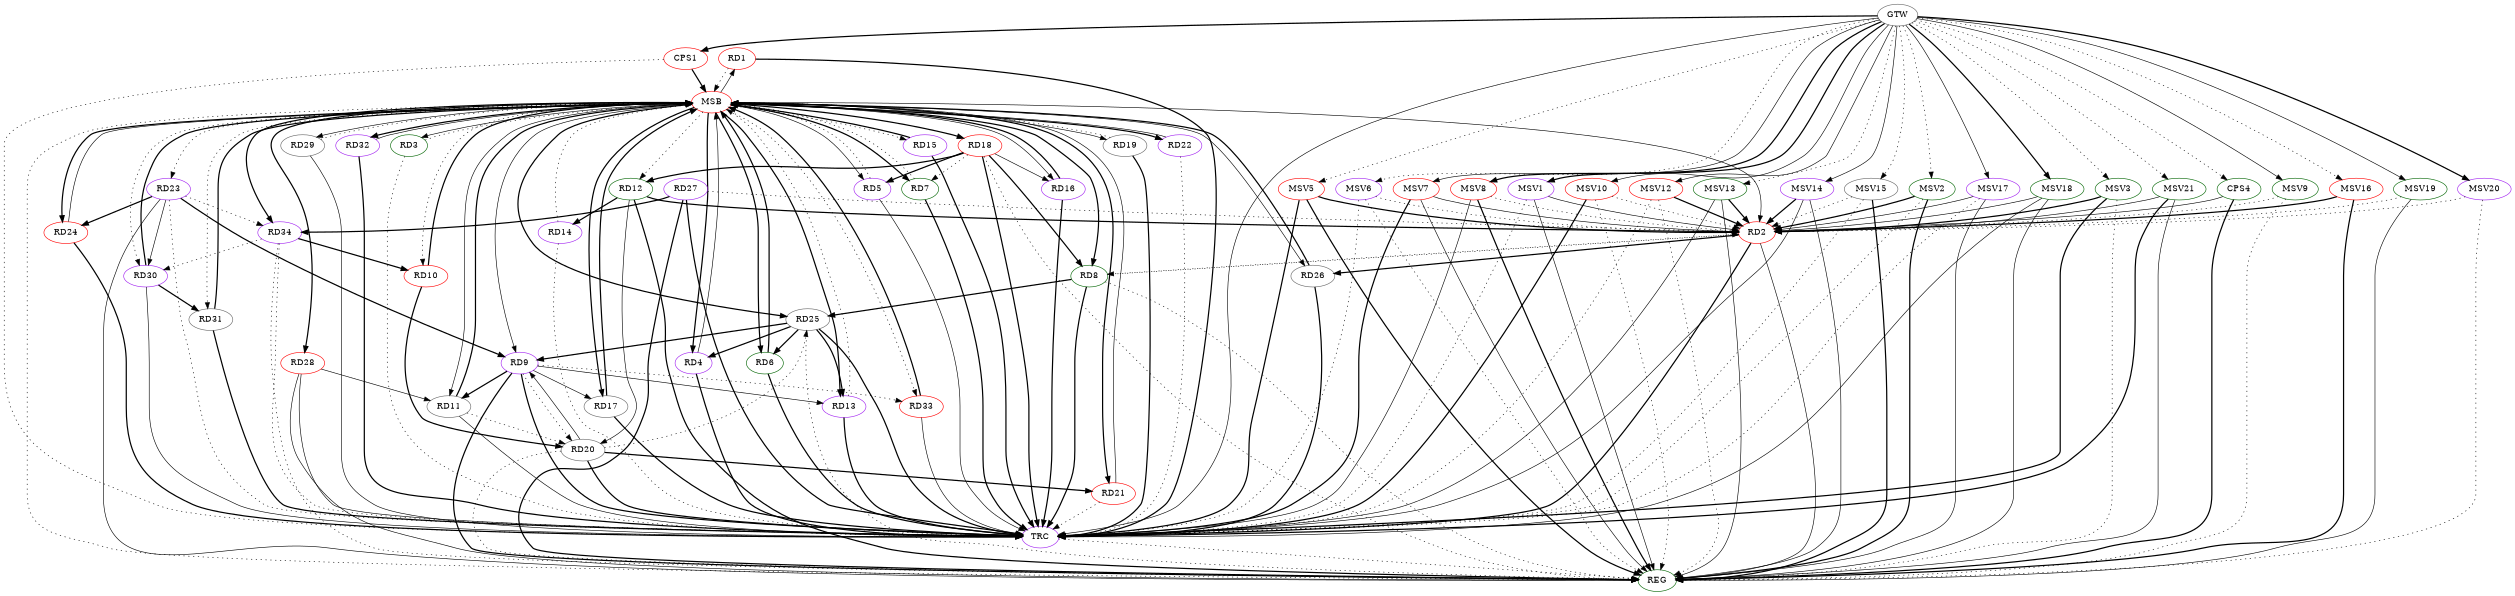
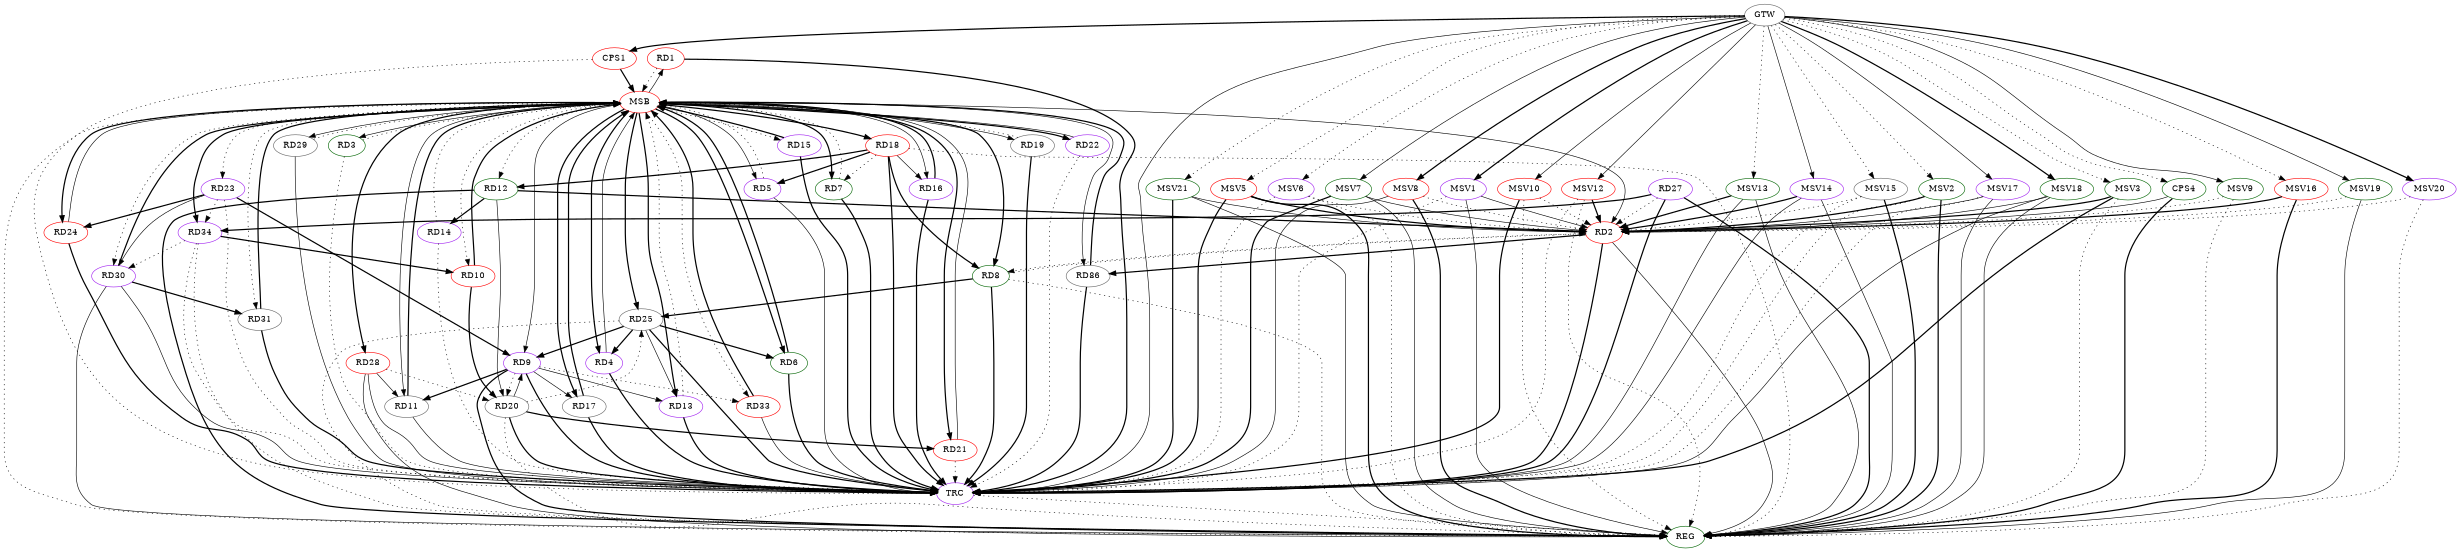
  strict digraph {
    node [color=purple]
    edge [style=bold]
    n1 [color=red label=RD1]
    n2 [color=red label=MSB]
    n3 [label=TRC]
    n4 [color=red label=RD2]
    n5 [color=darkgreen label=RD8]
-   n6 [color=gray40 label=RD26]
+   n6 [color=gray40 label=RD86]
    n7 [color=darkgreen label=REG]
    n8 [color=darkgreen label=RD3]
    n9 [label=RD4]
    n10 [label=RD5]
    n11 [color=darkgreen label=RD6]
    n12 [color=darkgreen label=RD7]
    n13 [color=gray40 label=RD25]
    n14 [label=RD9]
    n15 [color=gray40 label=RD11]
    n16 [label=RD13]
    n17 [color=gray40 label=RD17]
    n18 [color=red label=RD33]
    n19 [color=red label=RD10]
    n20 [color=darkgreen label=RD12]
    n21 [label=RD15]
    n22 [label=RD16]
    n23 [color=red label=RD18]
    n24 [color=gray40 label=RD19]
    n25 [color=red label=RD21]
    n26 [label=RD22]
    n27 [label=RD23]
    n28 [color=red label=RD24]
    n29 [label=RD30]
    n30 [color=gray40 label=RD31]
    n31 [label=RD34]
    n32 [color=red label=RD28]
    n33 [color=gray40 label=RD29]
-   n34 [label=RD32]
    n35 [color=gray40 label=RD20]
    n36 [label=RD14]
    n37 [label=RD27]
    n38 [color=red label=CPS1]
    n39 [color=gray40 label=GTW]
    n40 [label=MSV1]
    n41 [color=darkgreen label=MSV2]
    n42 [color=darkgreen label=MSV3]
    n43 [color=darkgreen label=CPS4]
    n44 [color=red label=MSV5]
    n45 [label=MSV6]
-   n46 [color=red label=MSV7]
+   n46 [color=darkgreen label=MSV7]
    n47 [color=red label=MSV8]
    n48 [color=darkgreen label=MSV9]
    n49 [color=red label=MSV10]
    n50 [color=red label=MSV12]
    n51 [color=darkgreen label=MSV13]
    n52 [label=MSV14]
    n53 [color=gray40 label=MSV15]
    n54 [color=red label=MSV16]
    n55 [label=MSV17]
    n56 [color=darkgreen label=MSV18]
    n57 [color=darkgreen label=MSV19]
    n58 [label=MSV20]
    n59 [color=darkgreen label=MSV21]
    n1 -> n2 [style=dotted]
    n1 -> n3
    n2 -> n1 [style=solid]
    n2 -> n4 [style=solid]
    n2 -> n5
    n2 -> n6 [style=solid]
    n2 -> n7 [style=dotted]
    n2 -> n8 [style=solid]
    n2 -> n9
    n2 -> n10 [style=solid]
    n2 -> n11
    n2 -> n12
    n2 -> n13
    n2 -> n14 [style=solid]
    n2 -> n15 [style=solid]
    n2 -> n16
    n2 -> n17
    n2 -> n18 [style=dotted]
    n2 -> n19 [style=dotted]
    n2 -> n20 [style=dotted]
    n2 -> n21 [style=dotted]
    n2 -> n22 [style=solid]
    n2 -> n23
    n2 -> n24 [style=solid]
    n2 -> n25
    n2 -> n26
    n2 -> n27 [style=dotted]
    n2 -> n28
    n2 -> n29 [style=dotted]
    n2 -> n30 [style=dotted]
    n2 -> n31
    n2 -> n32
    n2 -> n33 [style=solid]
-   n2 -> n34
    n3 -> n7 [style=dotted]
    n4 -> n3
    n4 -> n5 [style=dotted]
    n4 -> n6
    n4 -> n7 [style=solid]
    n5 -> n3
    n5 -> n4 [style=dotted]
    n5 -> n7 [style=dotted]
    n5 -> n13
    n6 -> n2
    n6 -> n3
    n8 -> n2 [style=dotted]
    n8 -> n3 [style=dotted]
    n9 -> n2 [style=solid]
    n9 -> n3
    n10 -> n2 [style=dotted]
    n10 -> n3 [style=solid]
    n11 -> n2
    n11 -> n3
    n12 -> n2 [style=dotted]
    n12 -> n3
    n13 -> n3
    n13 -> n7 [style=dotted]
    n13 -> n9
    n13 -> n11
    n13 -> n14
-   n13 -> n16
+   n13 -> n16 [style=solid]
    n14 -> n3
    n14 -> n7
    n14 -> n15
    n14 -> n16 [style=solid]
    n14 -> n17 [style=solid]
    n14 -> n18 [style=dotted]
    n14 -> n35 [style=dotted]
    n15 -> n2
    n15 -> n3 [style=solid]
    n16 -> n2 [style=dotted]
    n16 -> n3
    n17 -> n2
    n17 -> n3
    n18 -> n2
    n18 -> n3 [style=solid]
    n19 -> n2
    n19 -> n35
    n20 -> n4
    n20 -> n7
    n20 -> n35 [style=solid]
    n20 -> n36
    n21 -> n2
    n21 -> n3
    n22 -> n2
    n22 -> n3
    n23 -> n3
    n23 -> n5
    n23 -> n7 [style=dotted]
    n23 -> n10
    n23 -> n12 [style=dotted]
    n23 -> n20
    n23 -> n22 [style=solid]
    n24 -> n2 [style=dotted]
    n24 -> n3
    n25 -> n2 [style=solid]
    n25 -> n3 [style=dotted]
    n26 -> n2 [style=solid]
    n26 -> n3 [style=dotted]
    n27 -> n3 [style=dotted]
-   n27 -> n7 [style=solid]
+   n29 -> n7 [style=solid]
    n27 -> n14
    n27 -> n28
    n27 -> n29 [style=solid]
    n27 -> n31 [style=dotted]
    n28 -> n2 [style=solid]
    n28 -> n3
    n29 -> n2
    n29 -> n3 [style=solid]
    n29 -> n30
    n30 -> n2
    n30 -> n3
    n31 -> n3 [style=dotted]
    n31 -> n7 [style=dotted]
    n31 -> n19
    n31 -> n29 [style=dotted]
    n32 -> n3 [style=solid]
    n32 -> n7 [style=solid]
    n32 -> n15 [style=solid]
-   n15 -> n35 [style=dotted]
+   n32 -> n35 [style=dotted]
    n33 -> n2 [style=dotted]
    n33 -> n3 [style=solid]
-   n34 -> n2 [style=solid]
-   n34 -> n3
    n35 -> n3
    n35 -> n7 [style=dotted]
    n35 -> n13 [style=dotted]
    n35 -> n14 [style=solid]
    n35 -> n25
    n36 -> n2 [style=dotted]
    n36 -> n3 [style=dotted]
    n37 -> n3
    n37 -> n4 [style=dotted]
    n37 -> n7
    n37 -> n31
    n38 -> n2
    n38 -> n3 [style=dotted]
    n39 -> n3 [style=solid]
    n39 -> n38
    n39 -> n40
    n39 -> n41 [style=dotted]
    n39 -> n42 [style=dotted]
    n39 -> n43 [style=dotted]
    n39 -> n44 [style=dotted]
    n39 -> n45 [style=dotted]
    n39 -> n46 [style=solid]
    n39 -> n47
    n39 -> n48 [style=solid]
    n39 -> n49 [style=solid]
    n39 -> n50 [style=solid]
    n39 -> n51 [style=dotted]
    n39 -> n52 [style=solid]
    n39 -> n53 [style=dotted]
    n39 -> n54 [style=dotted]
    n39 -> n55 [style=solid]
    n39 -> n56
    n39 -> n57 [style=solid]
    n39 -> n58
    n39 -> n59 [style=dotted]
    n40 -> n3 [style=dotted]
    n40 -> n4 [style=solid]
    n40 -> n7 [style=solid]
    n41 -> n3 [style=dotted]
    n41 -> n4
    n41 -> n7
    n42 -> n3
    n42 -> n4
    n42 -> n7 [style=dotted]
    n43 -> n4 [style=solid]
    n43 -> n7
    n44 -> n3
    n44 -> n4
    n44 -> n7
    n45 -> n3 [style=dotted]
    n45 -> n4 [style=dotted]
    n45 -> n7 [style=dotted]
    n46 -> n3
    n46 -> n4 [style=solid]
    n46 -> n7 [style=solid]
    n47 -> n3 [style=solid]
    n47 -> n4 [style=dotted]
    n47 -> n7
    n48 -> n4 [style=dotted]
    n48 -> n7 [style=dotted]
    n49 -> n3
    n49 -> n4 [style=dotted]
    n49 -> n7 [style=dotted]
    n50 -> n3 [style=dotted]
    n50 -> n4
    n50 -> n7 [style=dotted]
    n51 -> n3 [style=solid]
    n51 -> n4
    n51 -> n7 [style=solid]
    n52 -> n3 [style=solid]
    n52 -> n4
    n52 -> n7 [style=solid]
    n53 -> n3 [style=dotted]
    n53 -> n4 [style=dotted]
    n53 -> n7
    n54 -> n4
    n54 -> n7
    n55 -> n3 [style=dotted]
    n55 -> n4 [style=solid]
    n55 -> n7 [style=solid]
    n56 -> n3 [style=solid]
    n56 -> n4 [style=solid]
    n56 -> n7 [style=solid]
    n57 -> n4 [style=dotted]
    n57 -> n7 [style=solid]
    n58 -> n4 [style=dotted]
    n58 -> n7 [style=dotted]
    n59 -> n3
    n59 -> n4 [style=solid]
    n59 -> n7 [style=solid]
  }
